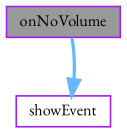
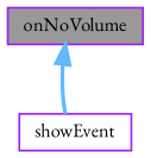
  digraph {
    rankdir=TB
    fontname="EB Garamond"
    node [color=purple fontname="EB Garamond" fontsize=10 shape=box style=filled]
    n1 [fillcolor=grey60 fontcolor=black height=0.2 label=onNoVolume width=0.4]
    n2 [fillcolor=white height=0.2 label=showEvent width=0.4]
-   n2 -> n1 [color=steelblue1 dir=back fontname="EB Garamond" fontsize=10 labelfontname=Helvetica labelfontsize=10 style=bold]
+   n1 -> n2 [color=steelblue1 dir=back fontname="EB Garamond" fontsize=10 labelfontname=Helvetica labelfontsize=10 style=bold]
  }
